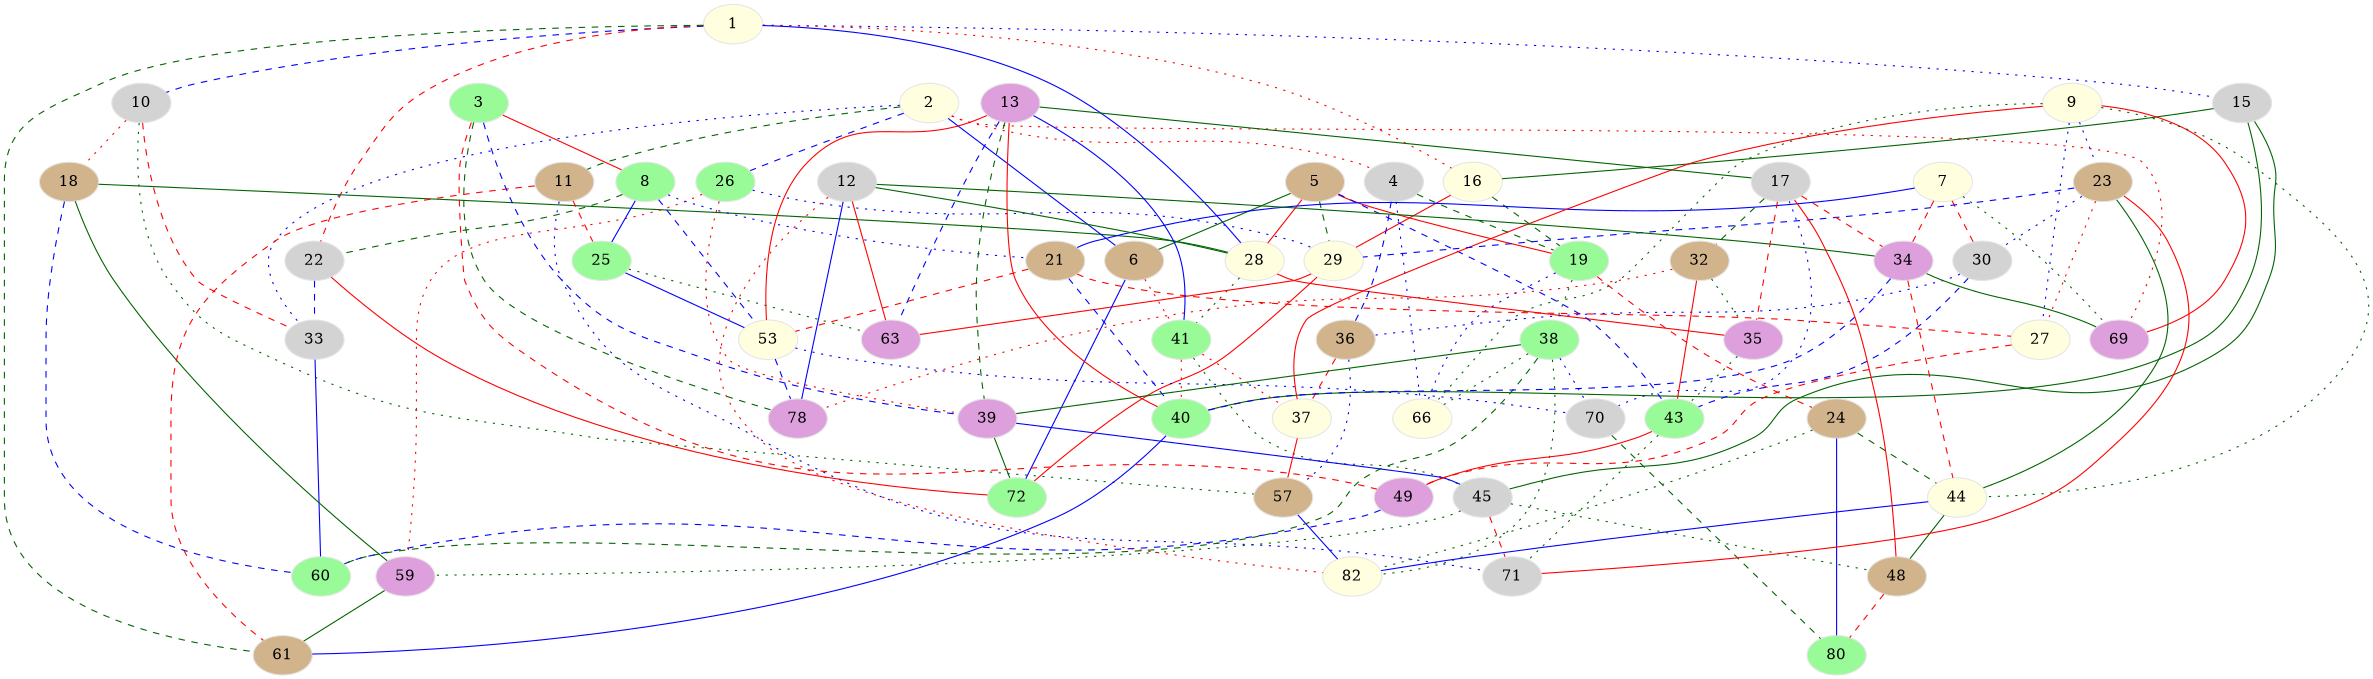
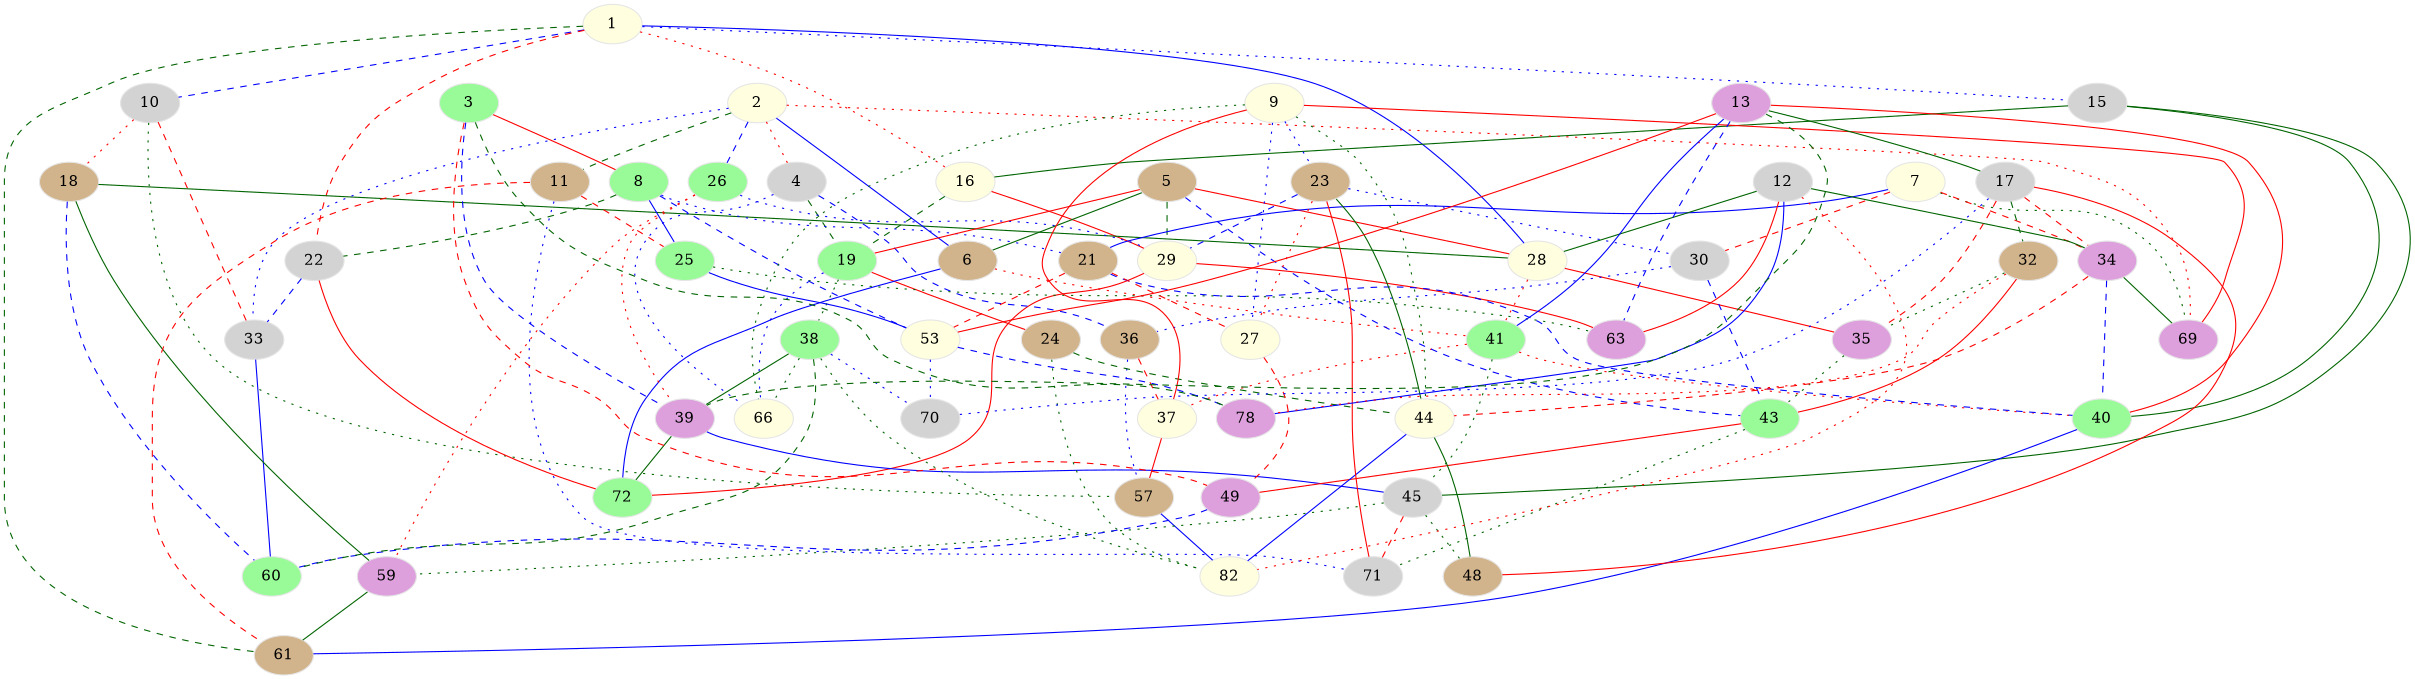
  graph {
    node [color=gray90 fillcolor=lightyellow style=filled]
    edge [color=red style=solid]
    1 [super="+79"]
    10 [fillcolor=lightgrey]
    15 [fillcolor=lightgrey]
    16
    22 [fillcolor=lightgrey]
    28 [super="+58"]
    61 [fillcolor=tan]
    33 [fillcolor=lightgrey]
    18 [fillcolor=tan]
    57 [fillcolor=tan]
    40 [fillcolor=palegreen super="+50"]
    45 [fillcolor=lightgrey super="+74"]
    19 [fillcolor=palegreen super="+56"]
    29 [super="+54"]
    n15 [fillcolor=palegreen label=72]
    n16 [fillcolor=palegreen label=41 super="+46"]
    35 [fillcolor=plum]
    2 [super="+20"]
    4 [fillcolor=lightgrey]
    6 [fillcolor=tan]
    11 [fillcolor=tan]
    26 [fillcolor=palegreen]
    69 [fillcolor=plum]
    36 [fillcolor=tan]
    66
    25 [fillcolor=palegreen]
    71 [fillcolor=lightgrey]
    39 [fillcolor=plum super="+42"]
    59 [fillcolor=plum super="+81"]
    60 [fillcolor=palegreen]
    8 [fillcolor=palegreen super="+77"]
    21 [fillcolor=tan super="+76"]
    53 [super="+72"]
    3 [fillcolor=palegreen]
    49 [fillcolor=plum]
    78 [fillcolor=plum]
    24 [fillcolor=tan super="+75"]
    38 [fillcolor=palegreen super="+67"]
    37
    5 [fillcolor=tan super="+65"]
    43 [fillcolor=palegreen super="+73"]
    63 [fillcolor=plum]
    27
    7
    30 [fillcolor=lightgrey]
    34 [fillcolor=plum super="+62"]
    44 [super="+51"]
    70 [fillcolor=lightgrey]
    9 [super="+68"]
    23 [fillcolor=tan super="+47"]
    82 [super="+83"]
    48 [fillcolor=tan]
    12 [fillcolor=lightgrey super="+41"]
    13 [fillcolor=plum super="+14"]
    17 [fillcolor=lightgrey super="+64"]
    32 [fillcolor=tan]
-   80 [fillcolor=palegreen]
    1 -- 10 [color=blue style=dashed]
    1 -- 15 [color=blue style=dotted]
    1 -- 16 [style=dotted]
    1 -- 22 [style=dashed]
    1 -- 28 [color=blue]
    1 -- 61 [color=darkgreen style=dashed]
    10 -- 33 [style=dashed]
    10 -- 18 [style=dotted]
    10 -- 57 [color=darkgreen style=dotted]
    15 -- 16 [color=darkgreen]
    15 -- 40 [color=darkgreen]
    15 -- 45 [color=darkgreen]
    16 -- 19 [color=darkgreen style=dashed]
    16 -- 29
    22 -- 33 [color=blue style=dashed]
    22 -- n15
-   28 -- n16 [color=darkgreen style=dotted]
+   28 -- n16 [style=dotted]
    28 -- 35
    33 -- 60 [color=blue]
    18 -- 28 [color=darkgreen]
    18 -- 59 [color=darkgreen]
    18 -- 60 [color=blue style=dashed]
    57 -- 82 [color=blue]
    40 -- 61 [color=blue]
    45 -- 71 [style=dashed]
    45 -- 59 [color=darkgreen style=dotted]
    45 -- 48 [color=darkgreen style=dotted]
    19 -- 66 [color=blue style=dotted]
-   19 -- 24 [style=dashed]
+   19 -- 24
    19 -- 38 [color=darkgreen style=dotted]
    29 -- n15
    29 -- 63
    n16 -- 40 [style=dotted]
    n16 -- 45 [color=darkgreen style=dotted]
    n16 -- 37 [style=dotted]
    35 -- 43 [color=darkgreen style=dotted]
    2 -- 33 [color=blue style=dotted]
    2 -- 4 [style=dotted]
    2 -- 6 [color=blue]
    2 -- 11 [color=darkgreen style=dashed]
    2 -- 26 [color=blue style=dashed]
    2 -- 69 [style=dotted]
    4 -- 19 [color=darkgreen style=dashed]
    4 -- 36 [color=blue style=dashed]
    4 -- 66 [color=blue style=dotted]
    6 -- n15 [color=blue]
    6 -- n16 [style=dotted]
    11 -- 61 [style=dashed]
    11 -- 25 [style=dashed]
    11 -- 71 [color=blue style=dotted]
    26 -- 29 [color=blue style=dotted]
    26 -- 39 [style=dotted]
    26 -- 59 [style=dotted]
    36 -- 57 [color=blue style=dotted]
    36 -- 37 [style=dashed]
    25 -- 53 [color=blue]
    25 -- 63 [color=darkgreen style=dotted]
    39 -- 45 [color=blue]
    39 -- n15 [color=darkgreen]
    59 -- 61 [color=darkgreen]
    8 -- 22 [color=darkgreen style=dashed]
    8 -- 25 [color=blue]
    8 -- 21 [color=blue style=dotted weight=2]
    8 -- 53 [color=blue style=dashed]
    21 -- 40 [color=blue style=dashed]
    21 -- 53 [style=dashed]
    21 -- 27 [style=dashed]
    53 -- 78 [color=blue style=dashed]
    53 -- 70 [color=blue style=dotted]
    3 -- 39 [color=blue style=dashed]
    3 -- 8
    3 -- 49 [style=dashed]
    3 -- 78 [color=darkgreen style=dashed]
    49 -- 60 [color=blue style=dashed]
    24 -- 44 [color=darkgreen style=dashed]
    24 -- 82 [color=darkgreen style=dotted]
-   24 -- 80 [color=blue weight=2]
    38 -- 66 [color=darkgreen style=dotted]
    38 -- 39 [color=darkgreen]
    38 -- 60 [color=darkgreen style=dashed]
    38 -- 70 [color=blue style=dotted]
    38 -- 82 [color=darkgreen style=dotted]
    37 -- 57
    5 -- 28
    5 -- 19
    5 -- 29 [color=darkgreen style=dashed]
    5 -- 6 [color=darkgreen]
    5 -- 43 [color=blue style=dashed]
    43 -- 71 [color=darkgreen style=dotted]
    43 -- 49
    27 -- 49 [style=dashed]
    7 -- 69 [color=darkgreen style=dotted]
    7 -- 21 [color=blue]
    7 -- 30 [style=dashed]
    7 -- 34 [style=dashed]
    30 -- 36 [color=blue style=dotted]
    30 -- 43 [color=blue style=dashed]
    34 -- 40 [color=blue style=dashed]
    34 -- 69 [color=darkgreen]
    34 -- 44 [style=dashed]
    44 -- 82 [color=blue]
    44 -- 48 [color=darkgreen]
-   70 -- 80 [color=darkgreen style=dashed]
    9 -- 69
    9 -- 66 [color=darkgreen style=dotted]
    9 -- 37
    9 -- 27 [color=blue style=dotted]
    9 -- 44 [color=darkgreen style=dotted]
    9 -- 23 [color=blue style=dotted]
    23 -- 29 [color=blue style=dashed]
    23 -- 71
    23 -- 27 [style=dotted]
    23 -- 30 [color=blue style=dotted]
    23 -- 44 [color=darkgreen]
-   48 -- 80 [style=dashed]
    12 -- 28 [color=darkgreen]
    12 -- 78 [color=blue]
    12 -- 63
    12 -- 34 [color=darkgreen]
    12 -- 82 [style=dotted weight=2]
    13 -- 40
    13 -- n16 [color=blue]
    13 -- 39 [color=darkgreen style=dashed]
    13 -- 53
    13 -- 63 [color=blue style=dashed]
    13 -- 17 [color=darkgreen]
    17 -- 35 [style=dashed]
    17 -- 34 [style=dashed]
    17 -- 70 [color=blue style=dotted]
    17 -- 48
    17 -- 32 [color=darkgreen style=dashed]
    32 -- 35 [color=darkgreen style=dotted]
    32 -- 78 [style=dotted]
    32 -- 43
  }
